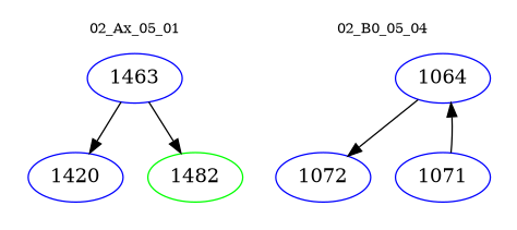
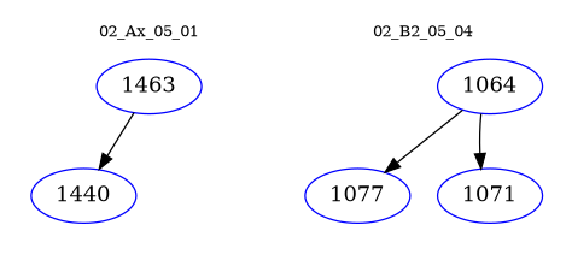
  digraph {
    node [color=blue]
    edge [color=black]
    n1 [label=1463]
-   n2 [label=1420]
-   n3 [color=green label=1482]
+   n2 [label=1440]
    n4 [label=1064]
-   n5 [label=1072]
+   n5 [label=1077]
    n6 [label=1071]
    subgraph cluster_1 {
      color=white
      fontsize=10
      label="02_Ax_05_01"
      n1
      n2
-     n3
    }
    subgraph cluster_2 {
      color=white
      fontsize=10
-     label="02_B0_05_04"
+     label="02_B2_05_04"
      n4
      n5
      n6
    }
    n1 -> n2
-   n1 -> n3
    n4 -> n5
-   n6 -> n4
+   n4 -> n6
  }
